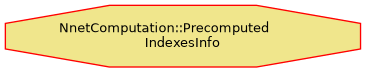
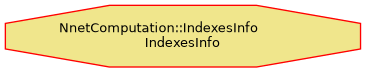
  digraph {
    rankdir=LR
-   n1 [color=red fillcolor=khaki fontname=Helvetica fontsize=10 height=0.2 label="NnetComputation::Precomputed\lIndexesInfo" shape=octagon style=filled width=0.4]
+   n1 [color=red fillcolor=khaki fontname=Helvetica fontsize=10 height=0.2 label="NnetComputation::IndexesInfo\lIndexesInfo" shape=octagon style=filled width=0.4]
  }
